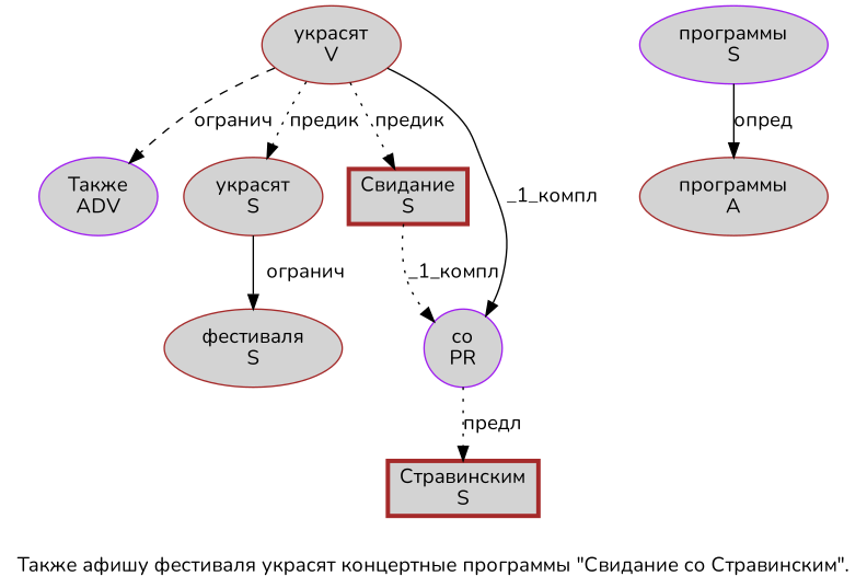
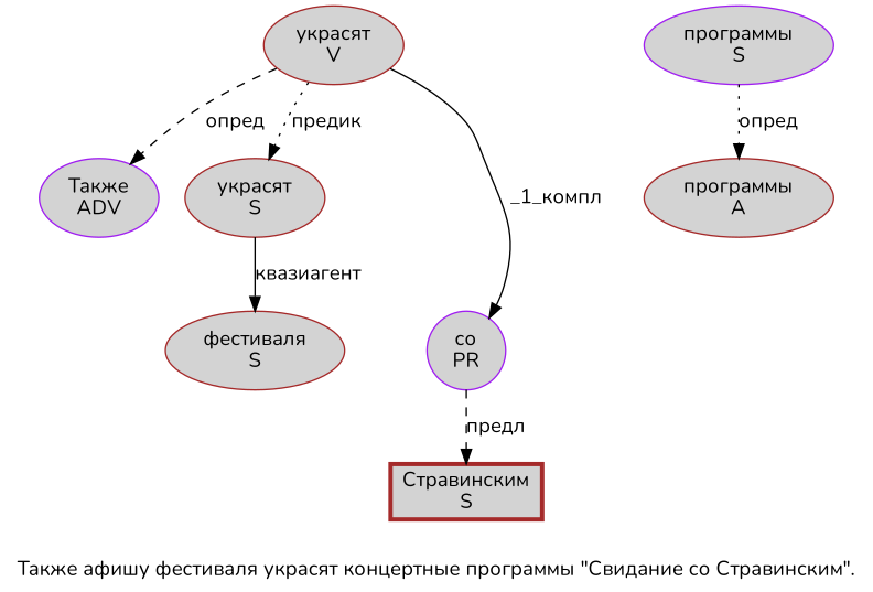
  digraph {
    fontname=Nunito
    label="Также афишу фестиваля украсят концертные программы \"Свидание со Стравинским\"."
    node [color=brown fillcolor=lightgray fontname=Nunito penwidth=1 shape=ellipse style=filled]
    edge [fontname=Nunito style=dotted]
    n1 [color=purple label="Также\nADV"]
    n2 [label="украсят\nS"]
    n3 [label="фестиваля\nS"]
    n4 [label="украсят\nV"]
-   n5 [label="Свидание\nS" penwidth=3 shape=box]
    n6 [color=purple label="со\nPR"]
    n7 [color=purple label="программы\nS"]
    n8 [label="программы\nA"]
    n9 [label="Стравинским\nS" penwidth=3 shape=box]
-   n2 -> n3 [label="огранич" style=solid]
-   n4 -> n1 [label="огранич" style=dashed]
+   n2 -> n3 [label="квазиагент" style=solid]
+   n4 -> n1 [label="опред" style=dashed]
    n4 -> n2 [label="предик"]
-   n4 -> n5 [label="предик"]
    n4 -> n6 [label="_1_компл" style=solid]
-   n5 -> n6 [label="_1_компл"]
-   n6 -> n9 [label="предл"]
-   n7 -> n8 [label="опред" style=solid]
+   n6 -> n9 [label="предл" style=dashed]
+   n7 -> n8 [label="опред"]
  }
